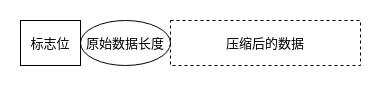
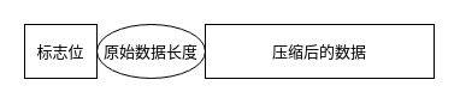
  <mxCell id="0" />
  <mxCell id="1" parent="0" />
  <mxCell id="2" value="标志位" style="rounded=0;whiteSpace=wrap;html=1;fillColor=none;strokeColor=#000000;fontSize=13;" parent="1" vertex="1"><mxGeometry width="60" height="45" as="geometry" x="20" y="20" /></mxCell>
  <mxCell id="3" value="原始数据长度" style="ellipse;whiteSpace=wrap;html=1;fillColor=none;strokeColor=#000000;fontSize=13;" parent="1" vertex="1"><mxGeometry x="80" width="90" height="45" as="geometry" y="20" /></mxCell>
- <mxCell id="4" value="压缩后的数据" style="rounded=0;whiteSpace=wrap;html=1;fillColor=none;strokeColor=#000000;fontSize=13;dashed=1;" parent="1" vertex="1"><mxGeometry x="170" width="190" height="45" as="geometry" y="20" /></mxCell>
+ <mxCell id="4" value="压缩后的数据" style="rounded=0;whiteSpace=wrap;html=1;fillColor=none;strokeColor=#000000;fontSize=13;" parent="1" vertex="1"><mxGeometry x="170" width="190" height="45" as="geometry" y="20" /></mxCell>
